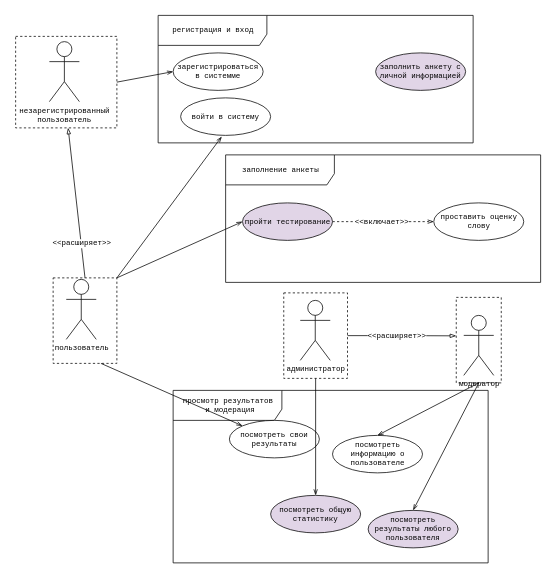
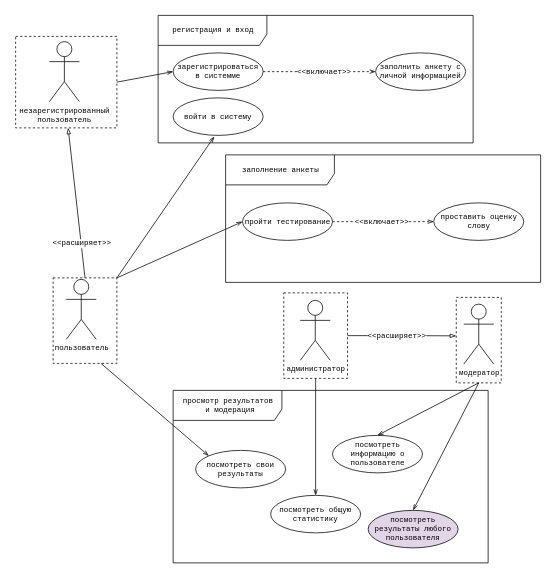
  <mxCell id="0" />
  <mxCell id="1" parent="0" />
  <mxCell id="2" value="&lt;div&gt;просмотр результатов&lt;/div&gt;&lt;div&gt;&amp;nbsp;и модерация&lt;/div&gt;" style="shape=umlFrame;tabPosition=left;html=1;boundedLbl=1;labelInHeader=1;width=145;height=40;shadow=0;fontSize=10;fontFamily=Courier New;" vertex="1" parent="1"><mxGeometry x="230" y="520" width="420" height="230" as="geometry" /></mxCell>
  <mxCell id="3" value="заполнение анкеты" style="shape=umlFrame;tabPosition=left;html=1;boundedLbl=1;labelInHeader=1;width=145;height=40;shadow=0;fontSize=10;fontFamily=Courier New;" vertex="1" parent="1"><mxGeometry x="300" y="206" width="420" height="170" as="geometry" /></mxCell>
  <mxCell id="4" value="регистрация и вход" style="shape=umlFrame;tabPosition=left;html=1;boundedLbl=1;labelInHeader=1;width=145;height=40;shadow=0;fontSize=10;fontFamily=Courier New;" vertex="1" parent="1"><mxGeometry x="210" y="20" width="420" height="170" as="geometry" /></mxCell>
  <mxCell id="5" style="edgeStyle=orthogonalEdgeStyle;rounded=0;orthogonalLoop=1;jettySize=auto;html=1;exitX=1;exitY=0.5;exitDx=0;exitDy=0;fontFamily=Courier New;fontSize=10;endArrow=openThin;endFill=0;dashed=1;" edge="1" parent="1" source="7" target="9"><mxGeometry relative="1" as="geometry" /></mxCell>
  <mxCell id="6" value="&amp;lt;&amp;lt;включает&amp;gt;&amp;gt;" style="edgeLabel;html=1;align=center;verticalAlign=middle;resizable=0;points=[];fontSize=10;fontFamily=Courier New;" vertex="1" connectable="0" parent="5"><mxGeometry x="0.224" y="-1" relative="1" as="geometry"><mxPoint x="-18" y="-1" as="offset" /></mxGeometry></mxCell>
- <mxCell id="7" value="пройти тестирование" style="ellipse;whiteSpace=wrap;html=1;fontSize=10;fontFamily=Courier New;fillColor=#e1d5e7;" vertex="1" parent="1"><mxGeometry x="322.5" y="270" width="120" height="50" as="geometry" /></mxCell>
- <mxCell id="8" value="посмотреть свои результаты" style="ellipse;whiteSpace=wrap;html=1;fontSize=10;fontFamily=Courier New;" vertex="1" parent="1"><mxGeometry x="305" y="560" width="120" height="50" as="geometry" /></mxCell>
+ <mxCell id="7" value="пройти тестирование" style="ellipse;whiteSpace=wrap;html=1;fontSize=10;fontFamily=Courier New;" vertex="1" parent="1"><mxGeometry x="322.5" y="270" width="120" height="50" as="geometry" /></mxCell>
+ <mxCell id="8" value="посмотреть свои результаты" style="ellipse;whiteSpace=wrap;html=1;fontSize=10;fontFamily=Courier New;" vertex="1" parent="1"><mxGeometry x="260" y="600" width="120" height="50" as="geometry" /></mxCell>
  <mxCell id="9" value="проставить оценку слову" style="ellipse;whiteSpace=wrap;html=1;fontSize=10;fontFamily=Courier New;" vertex="1" parent="1"><mxGeometry x="577.5" y="270" width="120" height="50" as="geometry" /></mxCell>
+ <mxCell id="10" style="edgeStyle=orthogonalEdgeStyle;rounded=0;orthogonalLoop=1;jettySize=auto;html=1;exitX=1;exitY=0.5;exitDx=0;exitDy=0;entryX=0;entryY=0.5;entryDx=0;entryDy=0;fontFamily=Courier New;fontSize=10;endArrow=openThin;endFill=0;dashed=1;" edge="1" parent="1" source="12" target="13"><mxGeometry relative="1" as="geometry" /></mxCell>
+ <mxCell id="11" value="&amp;lt;&amp;lt;включает&amp;gt;&amp;gt;" style="edgeLabel;html=1;align=center;verticalAlign=middle;resizable=0;points=[];fontSize=10;fontFamily=Courier New;" vertex="1" connectable="0" parent="10"><mxGeometry x="0.095" relative="1" as="geometry"><mxPoint x="-2" as="offset" /></mxGeometry></mxCell>
  <mxCell id="12" value="&lt;div style=&quot;font-size: 10px;&quot;&gt;зарегистрироваться в системме&lt;/div&gt;" style="ellipse;whiteSpace=wrap;html=1;fontSize=10;fontFamily=Courier New;" vertex="1" parent="1"><mxGeometry x="230" y="70" width="120" height="50" as="geometry" /></mxCell>
- <mxCell id="13" value="заполнить анкету с личной информацией" style="ellipse;whiteSpace=wrap;html=1;fontSize=10;fontFamily=Courier New;fillColor=#e1d5e7;" vertex="1" parent="1"><mxGeometry x="500" y="70" width="120" height="50" as="geometry" /></mxCell>
- <mxCell id="14" value="войти в систему" style="ellipse;whiteSpace=wrap;html=1;fontSize=10;fontFamily=Courier New;" vertex="1" parent="1"><mxGeometry x="240" y="130" width="120" height="50" as="geometry" /></mxCell>
- <mxCell id="15" value="посмотреть общую статистику" style="ellipse;whiteSpace=wrap;html=1;fontSize=10;fontFamily=Courier New;fillColor=#e1d5e7;" vertex="1" parent="1"><mxGeometry x="360" y="660" width="120" height="50" as="geometry" /></mxCell>
+ <mxCell id="13" value="заполнить анкету с личной информацией" style="ellipse;whiteSpace=wrap;html=1;fontSize=10;fontFamily=Courier New;" vertex="1" parent="1"><mxGeometry x="500" y="70" width="120" height="50" as="geometry" /></mxCell>
+ <mxCell id="14" value="войти в систему" style="ellipse;whiteSpace=wrap;html=1;fontSize=10;fontFamily=Courier New;" vertex="1" parent="1"><mxGeometry x="230" y="130" width="120" height="50" as="geometry" /></mxCell>
+ <mxCell id="15" value="посмотреть общую статистику" style="ellipse;whiteSpace=wrap;html=1;fontSize=10;fontFamily=Courier New;" vertex="1" parent="1"><mxGeometry x="360" y="660" width="120" height="50" as="geometry" /></mxCell>
  <mxCell id="16" value="посмотреть информацию о пользователе" style="ellipse;whiteSpace=wrap;html=1;fontSize=10;fontFamily=Courier New;" vertex="1" parent="1"><mxGeometry x="442.5" y="580" width="120" height="50" as="geometry" /></mxCell>
  <mxCell id="17" value="посмотреть результаты любого пользователя" style="ellipse;whiteSpace=wrap;html=1;fontSize=10;fontFamily=Courier New;fillColor=#e1d5e7;" vertex="1" parent="1"><mxGeometry x="490" y="680" width="120" height="50" as="geometry" /></mxCell>
  <mxCell id="18" value="" style="group" vertex="1" connectable="0" parent="1"><mxGeometry x="607.5" y="396" width="60" height="114" as="geometry" /></mxCell>
  <mxCell id="19" value="" style="rounded=0;whiteSpace=wrap;html=1;shadow=0;fontFamily=Courier New;fontSize=10;fillColor=none;dashed=1;" vertex="1" parent="18"><mxGeometry width="60" height="114" as="geometry" /></mxCell>
- <mxCell id="20" value="модератор" style="shape=umlActor;verticalLabelPosition=bottom;verticalAlign=top;html=1;outlineConnect=0;fontSize=10;fontFamily=Courier New;" vertex="1" parent="18"><mxGeometry x="10" y="24" width="40" height="80" as="geometry" /></mxCell>
+ <mxCell id="20" value="модератор" style="shape=umlActor;verticalLabelPosition=bottom;verticalAlign=top;html=1;outlineConnect=0;fontSize=10;fontFamily=Courier New;" vertex="1" parent="18"><mxGeometry x="10" y="9" width="40" height="80" as="geometry" /></mxCell>
  <mxCell id="21" value="" style="group" vertex="1" connectable="0" parent="1"><mxGeometry x="377.5" y="390" width="85" height="114" as="geometry" /></mxCell>
  <mxCell id="22" value="" style="rounded=0;whiteSpace=wrap;html=1;shadow=0;fontFamily=Courier New;fontSize=10;fillColor=none;dashed=1;" vertex="1" parent="21"><mxGeometry width="85" height="114" as="geometry" /></mxCell>
  <mxCell id="23" value="&lt;div style=&quot;font-size: 10px;&quot;&gt;администратор&lt;/div&gt;" style="shape=umlActor;verticalLabelPosition=bottom;verticalAlign=top;html=1;outlineConnect=0;fontSize=10;fontFamily=Courier New;" vertex="1" parent="21"><mxGeometry x="22" y="10" width="40" height="80" as="geometry" /></mxCell>
  <mxCell id="24" style="edgeStyle=orthogonalEdgeStyle;rounded=0;orthogonalLoop=1;jettySize=auto;html=1;exitX=1;exitY=0.5;exitDx=0;exitDy=0;entryX=-0.002;entryY=0.45;entryDx=0;entryDy=0;fontFamily=Courier New;fontSize=10;endArrow=blockThin;endFill=0;entryPerimeter=0;" edge="1" parent="1" source="22" target="19"><mxGeometry relative="1" as="geometry" /></mxCell>
  <mxCell id="25" value="&amp;lt;&amp;lt;расширяет&amp;gt;&amp;gt;" style="edgeLabel;html=1;align=center;verticalAlign=middle;resizable=0;points=[];fontSize=10;fontFamily=Courier New;" vertex="1" connectable="0" parent="24"><mxGeometry x="-0.207" y="-2" relative="1" as="geometry"><mxPoint x="7" y="-2" as="offset" /></mxGeometry></mxCell>
  <mxCell id="26" style="rounded=0;orthogonalLoop=1;jettySize=auto;html=1;exitX=0.5;exitY=1;exitDx=0;exitDy=0;fontFamily=Courier New;fontSize=10;endArrow=openThin;endFill=0;" edge="1" parent="1" source="22" target="15"><mxGeometry relative="1" as="geometry" /></mxCell>
  <mxCell id="27" style="edgeStyle=none;rounded=0;orthogonalLoop=1;jettySize=auto;html=1;exitX=0.5;exitY=1;exitDx=0;exitDy=0;entryX=0.5;entryY=0;entryDx=0;entryDy=0;fontFamily=Courier New;fontSize=10;endArrow=openThin;endFill=0;" edge="1" parent="1" source="19" target="17"><mxGeometry relative="1" as="geometry" /></mxCell>
  <mxCell id="28" style="edgeStyle=none;rounded=0;orthogonalLoop=1;jettySize=auto;html=1;exitX=0.5;exitY=1;exitDx=0;exitDy=0;entryX=0.5;entryY=0;entryDx=0;entryDy=0;fontFamily=Courier New;fontSize=10;endArrow=openThin;endFill=0;" edge="1" parent="1" source="19" target="16"><mxGeometry relative="1" as="geometry" /></mxCell>
  <mxCell id="29" value="" style="group" vertex="1" connectable="0" parent="1"><mxGeometry x="20" y="48" width="135" height="122" as="geometry" /></mxCell>
  <mxCell id="30" value="" style="rounded=0;whiteSpace=wrap;html=1;shadow=0;fontFamily=Courier New;fontSize=10;fillColor=none;dashed=1;" vertex="1" parent="29"><mxGeometry width="135" height="122" as="geometry" /></mxCell>
  <mxCell id="31" value="&lt;div style=&quot;font-size: 10px;&quot;&gt;незарегистрированный&lt;/div&gt;&lt;div style=&quot;font-size: 10px;&quot;&gt;пользователь&lt;/div&gt;&lt;div style=&quot;font-size: 10px;&quot;&gt;&lt;br style=&quot;font-size: 10px;&quot;&gt;&lt;/div&gt;" style="shape=umlActor;verticalLabelPosition=bottom;verticalAlign=top;html=1;outlineConnect=0;fontSize=10;fontFamily=Courier New;" vertex="1" parent="29"><mxGeometry x="45" y="7" width="40" height="80" as="geometry" /></mxCell>
  <mxCell id="32" value="" style="group" vertex="1" connectable="0" parent="1"><mxGeometry x="70" y="370" width="85" height="114" as="geometry" /></mxCell>
  <mxCell id="33" value="" style="rounded=0;whiteSpace=wrap;html=1;shadow=0;fontFamily=Courier New;fontSize=10;fillColor=none;dashed=1;" vertex="1" parent="32"><mxGeometry width="85" height="114" as="geometry" /></mxCell>
  <mxCell id="34" value="&lt;div style=&quot;font-size: 10px;&quot;&gt;пользователь&lt;/div&gt;&lt;div style=&quot;font-size: 10px;&quot;&gt;&lt;br style=&quot;font-size: 10px;&quot;&gt;&lt;/div&gt;" style="shape=umlActor;verticalLabelPosition=bottom;verticalAlign=top;html=1;outlineConnect=0;shadow=0;fontSize=10;fontFamily=Courier New;" vertex="1" parent="32"><mxGeometry x="17.5" y="2" width="40" height="80" as="geometry" /></mxCell>
  <mxCell id="35" style="edgeStyle=none;rounded=0;orthogonalLoop=1;jettySize=auto;html=1;exitX=0.5;exitY=0;exitDx=0;exitDy=0;fontFamily=Courier New;fontSize=10;endArrow=blockThin;endFill=0;entryX=0.5;entryY=0;entryDx=0;entryDy=0;" edge="1" parent="32" source="33"><mxGeometry relative="1" as="geometry"><mxPoint x="20" y="-200.0" as="targetPoint" /></mxGeometry></mxCell>
  <mxCell id="36" value="&amp;lt;&amp;lt;расширяет&amp;gt;&amp;gt;" style="edgeLabel;html=1;align=center;verticalAlign=middle;resizable=0;points=[];fontSize=10;fontFamily=Courier New;" vertex="1" connectable="0" parent="35"><mxGeometry x="-0.351" y="-2" relative="1" as="geometry"><mxPoint y="18" as="offset" /></mxGeometry></mxCell>
  <mxCell id="37" style="edgeStyle=none;rounded=0;orthogonalLoop=1;jettySize=auto;html=1;exitX=1;exitY=0.5;exitDx=0;exitDy=0;entryX=0;entryY=0.5;entryDx=0;entryDy=0;fontFamily=Courier New;fontSize=10;endArrow=openThin;endFill=0;" edge="1" parent="1" source="30" target="12"><mxGeometry relative="1" as="geometry" /></mxCell>
  <mxCell id="38" style="edgeStyle=none;rounded=0;orthogonalLoop=1;jettySize=auto;html=1;exitX=0.75;exitY=1;exitDx=0;exitDy=0;entryX=0;entryY=0;entryDx=0;entryDy=0;fontFamily=Courier New;fontSize=10;endArrow=openThin;endFill=0;" edge="1" parent="1" source="33" target="8"><mxGeometry relative="1" as="geometry" /></mxCell>
  <mxCell id="39" style="edgeStyle=none;rounded=0;orthogonalLoop=1;jettySize=auto;html=1;exitX=1;exitY=0;exitDx=0;exitDy=0;entryX=0;entryY=0.5;entryDx=0;entryDy=0;fontFamily=Courier New;fontSize=10;endArrow=openThin;endFill=0;" edge="1" parent="1" source="33" target="7"><mxGeometry relative="1" as="geometry" /></mxCell>
  <mxCell id="40" style="edgeStyle=none;rounded=0;orthogonalLoop=1;jettySize=auto;html=1;exitX=1;exitY=0;exitDx=0;exitDy=0;entryX=0.457;entryY=1.032;entryDx=0;entryDy=0;entryPerimeter=0;fontFamily=Courier New;fontSize=10;endArrow=openThin;endFill=0;" edge="1" parent="1" source="33" target="14"><mxGeometry relative="1" as="geometry" /></mxCell>
